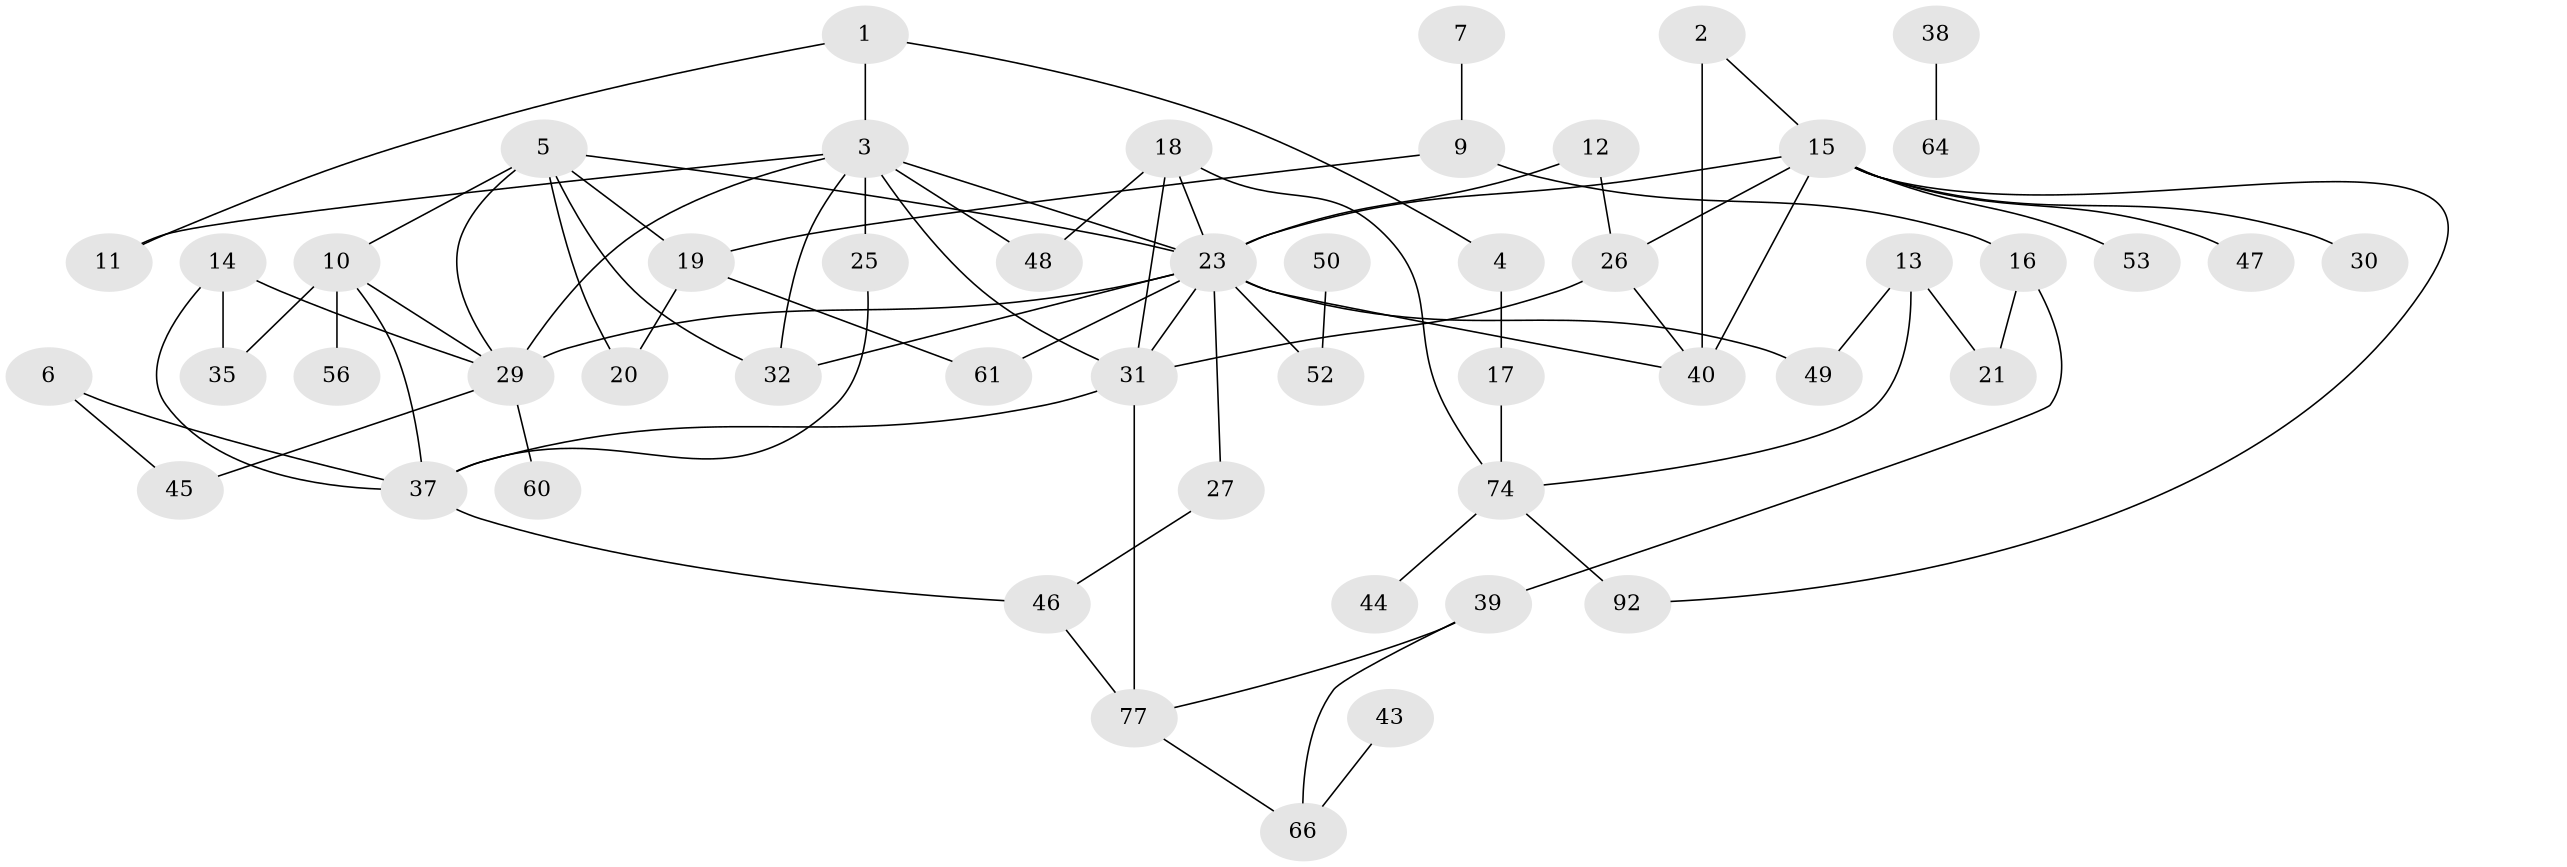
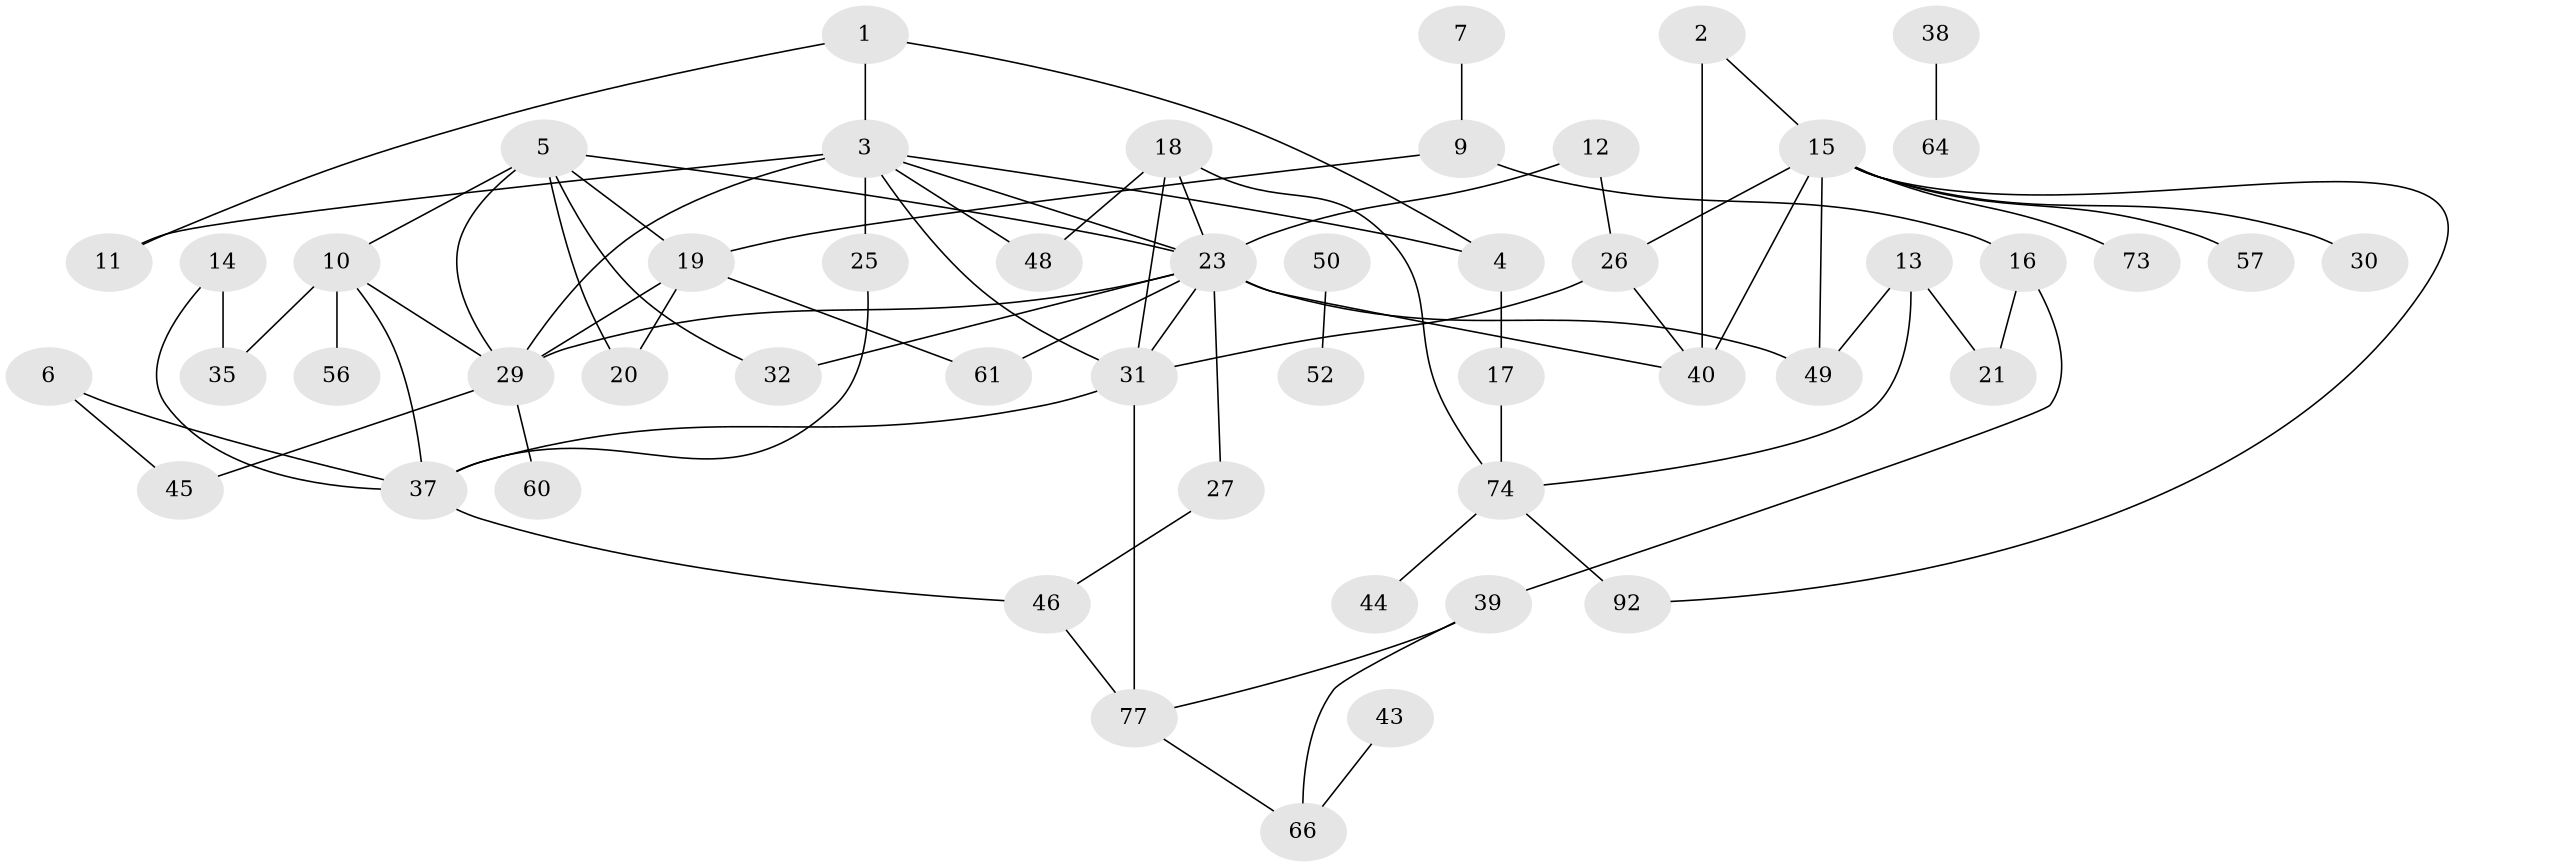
  graph {
    node [color=gray90 style=filled]
    edge [weight=1.0]
    1
    3
    4
    11
    23
    25
    29
    31
    48
    17
    2
    15
    40
    26
    30
    n16 [label=92]
-   53
-   57 [label=47]
+   53 [label=73]
+   57
    32
    49
    61
    27
    52
    37
    45
    60
    n27 [label=77]
    n28 [label=74]
    5
    10
    19
    20
    35
    56
    7
    9
    16
    n38 [label=6]
    46
    21
    39
    12
    13
    44
    14
    66
    18
    38
    64
    43
    50
    1 -- 3
    1 -- 4
    1 -- 11
-   3 -- 32
+   3 -- 4
    3 -- 11
    3 -- 23
    3 -- 25 [weight=2.0]
    3 -- 29
    3 -- 31
    3 -- 48
    4 -- 17
    23 -- 29
    23 -- 31
    23 -- 40
    23 -- 32
    23 -- 49 [weight=2.0]
    23 -- 61
    23 -- 27
-   23 -- 52
    25 -- 37
    29 -- 45
    29 -- 60
    31 -- 37
    31 -- n27
    17 -- n28
    2 -- 15
    2 -- 40 [weight=2.0]
-   15 -- 23 [weight=2.0]
+   15 -- 49 [weight=2.0]
    15 -- 40
    15 -- 26
    15 -- 30 [weight=2.0]
    15 -- n16
    15 -- 53
    15 -- 57
    26 -- 31 [weight=2.0]
    26 -- 40
    27 -- 46
    37 -- 46
    n27 -- 66
    n28 -- n16
    n28 -- 44
    5 -- 23
    5 -- 29 [weight=2.0]
    5 -- 32
    5 -- 10
    5 -- 19
    5 -- 20 [weight=3.0]
    10 -- 29
    10 -- 37
    10 -- 35
    10 -- 56
    19 -- 61
    19 -- 20
    7 -- 9
    9 -- 19
    9 -- 16
    16 -- 21
    16 -- 39
    n38 -- 37
    n38 -- 45
    46 -- n27 [weight=2.0]
    39 -- n27
    39 -- 66
    12 -- 23
    12 -- 26
    13 -- 49 [weight=2.0]
    13 -- n28
    13 -- 21
-   14 -- 29
+   19 -- 29
    14 -- 37
    14 -- 35
    18 -- 23
    18 -- 31
    18 -- 48
    18 -- n28
    38 -- 64
    43 -- 66
    50 -- 52
  }
